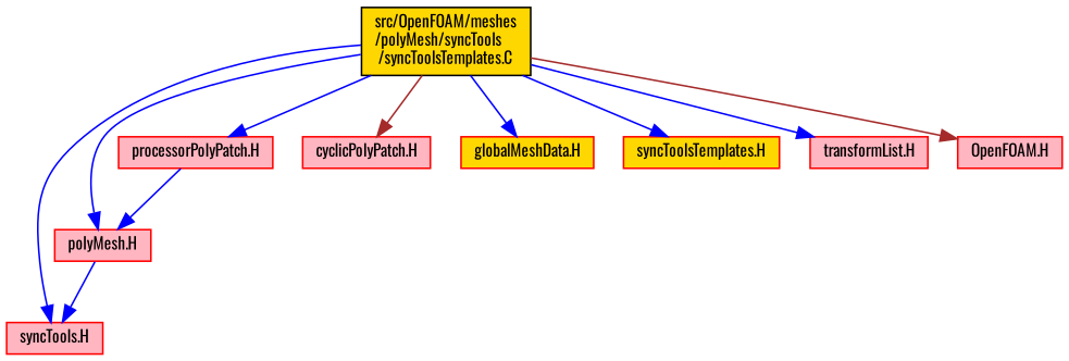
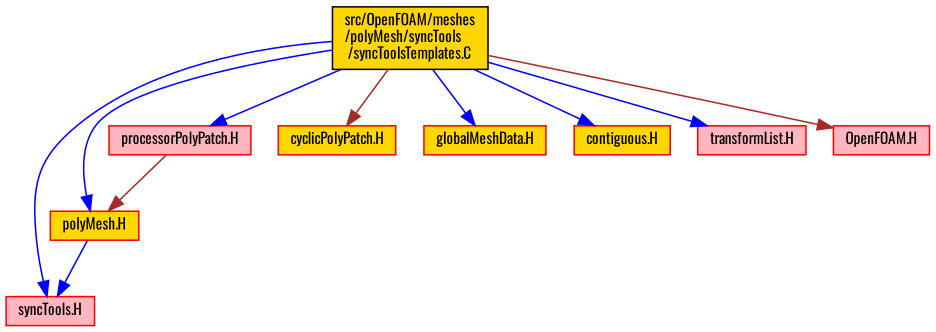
  digraph {
    fontname=Oswald
    node [color=red fillcolor=gold fontname=Oswald fontsize=10 shape=record style=filled]
    edge [color=blue fontname=Oswald fontsize=10 labelfontname=Helvetica labelfontsize=10 style=solid]
    n1 [color=black fontcolor=black height=0.2 label="src/OpenFOAM/meshes\l/polyMesh/syncTools\l/syncToolsTemplates.C" width=0.4]
    n2 [fillcolor=lightpink height=0.2 label="syncTools.H" width=0.4]
-   n3 [fillcolor=lightpink height=0.2 label="polyMesh.H" width=0.4]
+   n3 [height=0.2 label="polyMesh.H" width=0.4]
    n4 [fillcolor=lightpink height=0.2 label="processorPolyPatch.H" width=0.4]
-   n5 [fillcolor=lightpink height=0.2 label="cyclicPolyPatch.H" width=0.4]
+   n5 [height=0.2 label="cyclicPolyPatch.H" width=0.4]
    n6 [height=0.2 label="globalMeshData.H" width=0.4]
-   n7 [height=0.2 label="syncToolsTemplates.H" width=0.4]
+   n7 [height=0.2 label="contiguous.H" width=0.4]
    n8 [fillcolor=lightpink height=0.2 label="transformList.H" width=0.4]
    n9 [fillcolor=lightpink height=0.2 label="OpenFOAM.H" width=0.4]
    n1 -> n2
    n1 -> n3
    n1 -> n4
    n1 -> n5 [color=brown]
    n1 -> n6
    n1 -> n7
    n1 -> n8
    n1 -> n9 [color=brown]
    n3 -> n2
-   n4 -> n3
+   n4 -> n3 [color=brown]
  }
